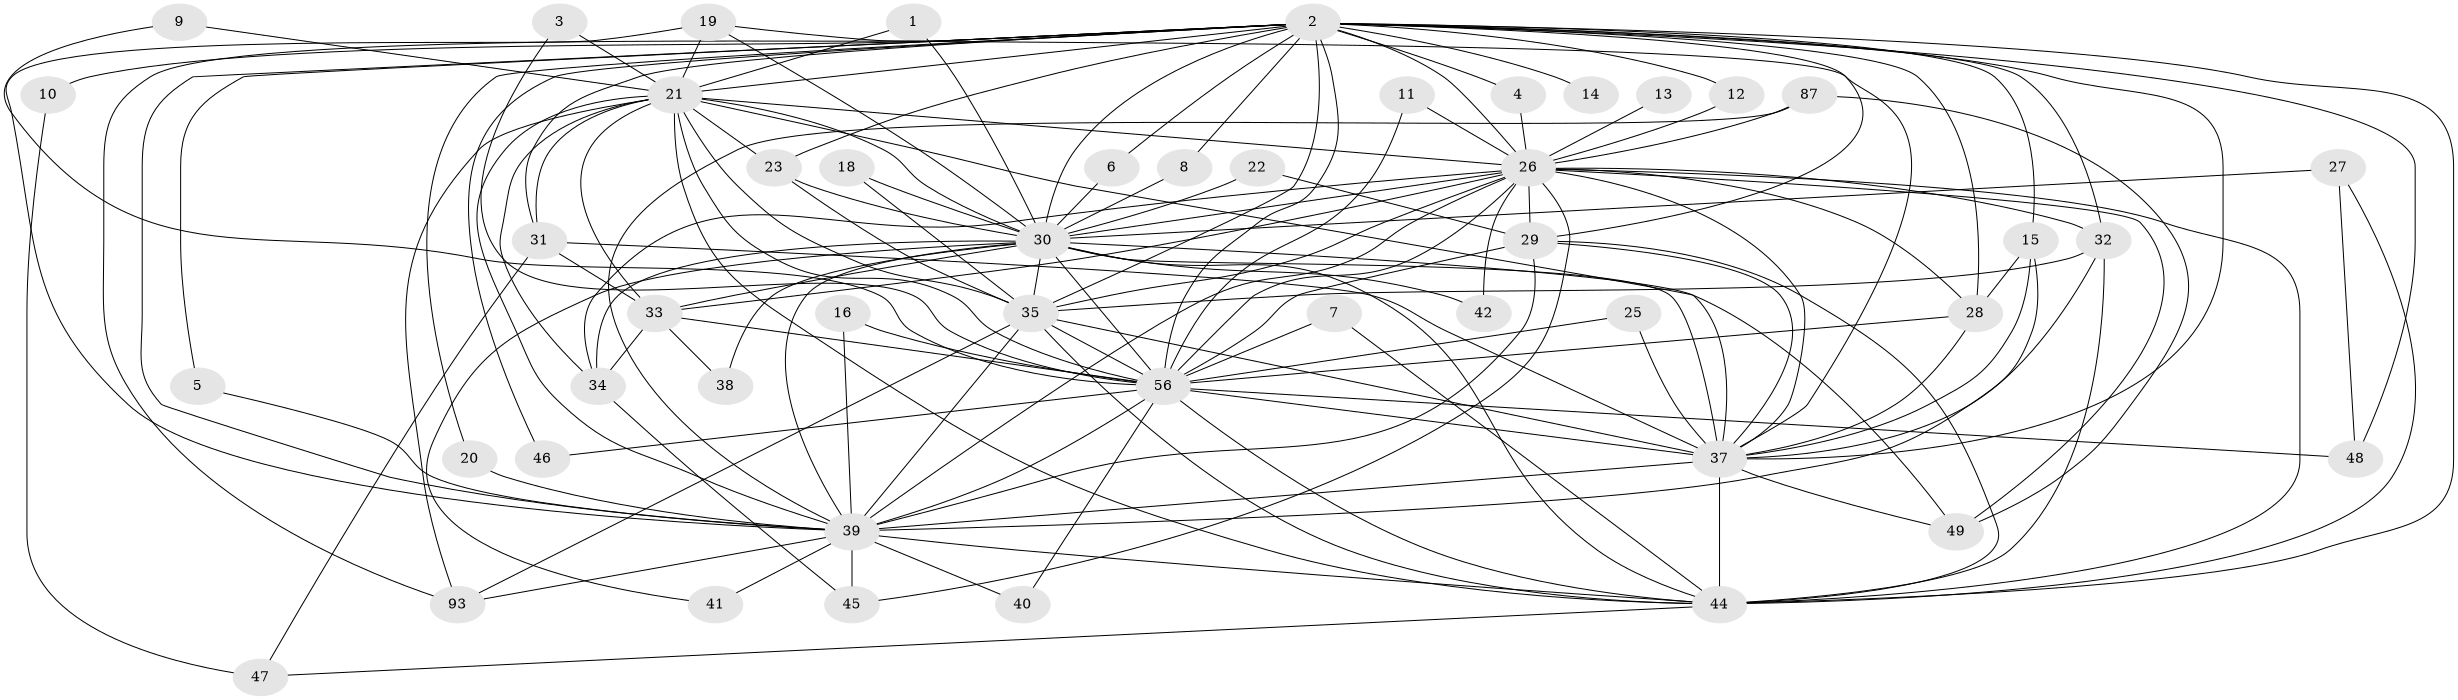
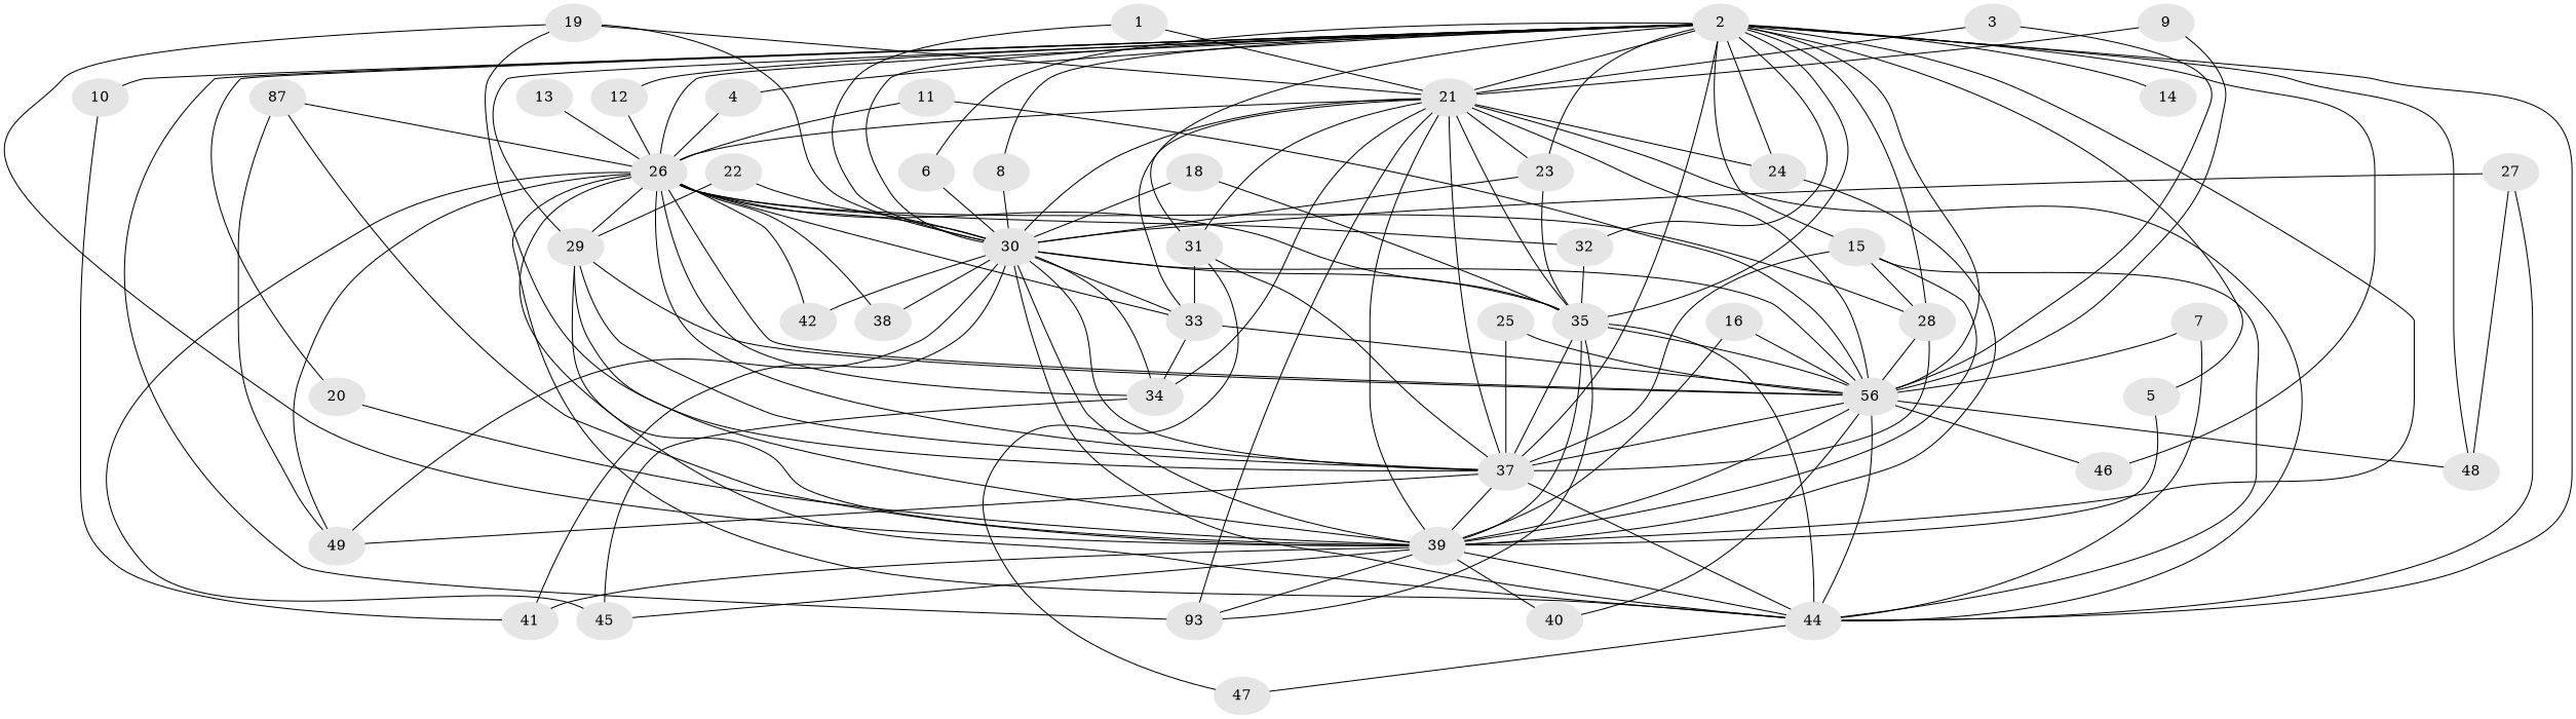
  graph {
    node [color=gray90 style=filled]
    edge [weight=1.0]
    1
    21
    30
    23
+   24
    26
    31
    35
    n9 [label=56]
    37
    39
    n12 [label=93]
    44
    33
    34
    49
    42
    38
    41
    2
    4
    5
    6
    8
    10
    12
    14
    15
    20
    28
    29
    32
    46
    48
    47
    45
    40
    3
    7
    9
    11
    13
    16
    n44 [label=87]
    18
    19
    22
    25
    27
    1 -- 21
    1 -- 30
    21 -- 30
    21 -- 23
+   21 -- 24
    21 -- 26
    21 -- 31
    21 -- 35
    21 -- n9
    21 -- 37
    21 -- 39
    21 -- n12
    21 -- 44
    21 -- 33
    21 -- 34
    30 -- 35
    30 -- n9
    30 -- 37
    30 -- 39 [weight=2.0]
    30 -- 44
    30 -- 33
    30 -- 34
    30 -- 49
    30 -- 42
    30 -- 38
    30 -- 41
    23 -- 30
    23 -- 35
+   24 -- 39
    26 -- 30
    26 -- 35
    26 -- n9 [weight=2.0]
    26 -- 37
    26 -- 39 [weight=2.0]
    26 -- 44 [weight=2.0]
    26 -- 33
    26 -- 34
    26 -- 49
    26 -- 42
    26 -- 28
    26 -- 29 [weight=2.0]
    26 -- 32 [weight=2.0]
    26 -- 45
    31 -- 37
    31 -- 33
    31 -- 47
    35 -- n9
    35 -- 37
    35 -- 39
    35 -- n12
    35 -- 44 [weight=2.0]
    n9 -- 37
    n9 -- 39
    n9 -- 44
    n9 -- 46 [weight=3.0]
    n9 -- 48
    n9 -- 40
    37 -- 39 [weight=2.0]
    37 -- 44 [weight=2.0]
    37 -- 49
    39 -- n12
    39 -- 44
    39 -- 41
    39 -- 45
    39 -- 40
    44 -- 47
    33 -- n9
    33 -- 34
-   33 -- 38
+   26 -- 38
    34 -- 45
    2 -- 21 [weight=2.0]
    2 -- 30 [weight=2.0]
    2 -- 23
+   2 -- 24 [weight=2.0]
    2 -- 26 [weight=2.0]
    2 -- 31
    2 -- 35 [weight=5.0]
    2 -- n9 [weight=2.0]
    2 -- 37 [weight=2.0]
    2 -- 39 [weight=2.0]
    2 -- n12
    2 -- 44 [weight=2.0]
    2 -- 4
    2 -- 5
    2 -- 6
    2 -- 8
    2 -- 10 [weight=2.0]
    2 -- 12
    2 -- 14
    2 -- 15
    2 -- 20
    2 -- 28
    2 -- 29
    2 -- 32
    2 -- 46
    2 -- 48
    4 -- 26
    5 -- 39
    6 -- 30
    8 -- 30
-   10 -- 47
+   10 -- 41
    12 -- 26
    15 -- 37 [weight=2.0]
    15 -- 39
    15 -- 28
    20 -- 39
    28 -- n9
    28 -- 37
    29 -- n9
    29 -- 37
    29 -- 39
    29 -- 44
    32 -- 35
-   32 -- 37
-   32 -- 44
+   15 -- 44
    3 -- 21
    3 -- n9
    7 -- n9
    7 -- 44
    9 -- 21
    9 -- n9
    11 -- 26
    11 -- n9
    13 -- 26 [weight=2.0]
    16 -- n9
    16 -- 39
    n44 -- 26
    n44 -- 39
    n44 -- 49
    18 -- 30
    18 -- 35
    19 -- 21
    19 -- 30
    19 -- 37
    19 -- 39
    22 -- 30
    22 -- 29
    25 -- n9
    25 -- 37
    27 -- 30
    27 -- 44
    27 -- 48
  }
